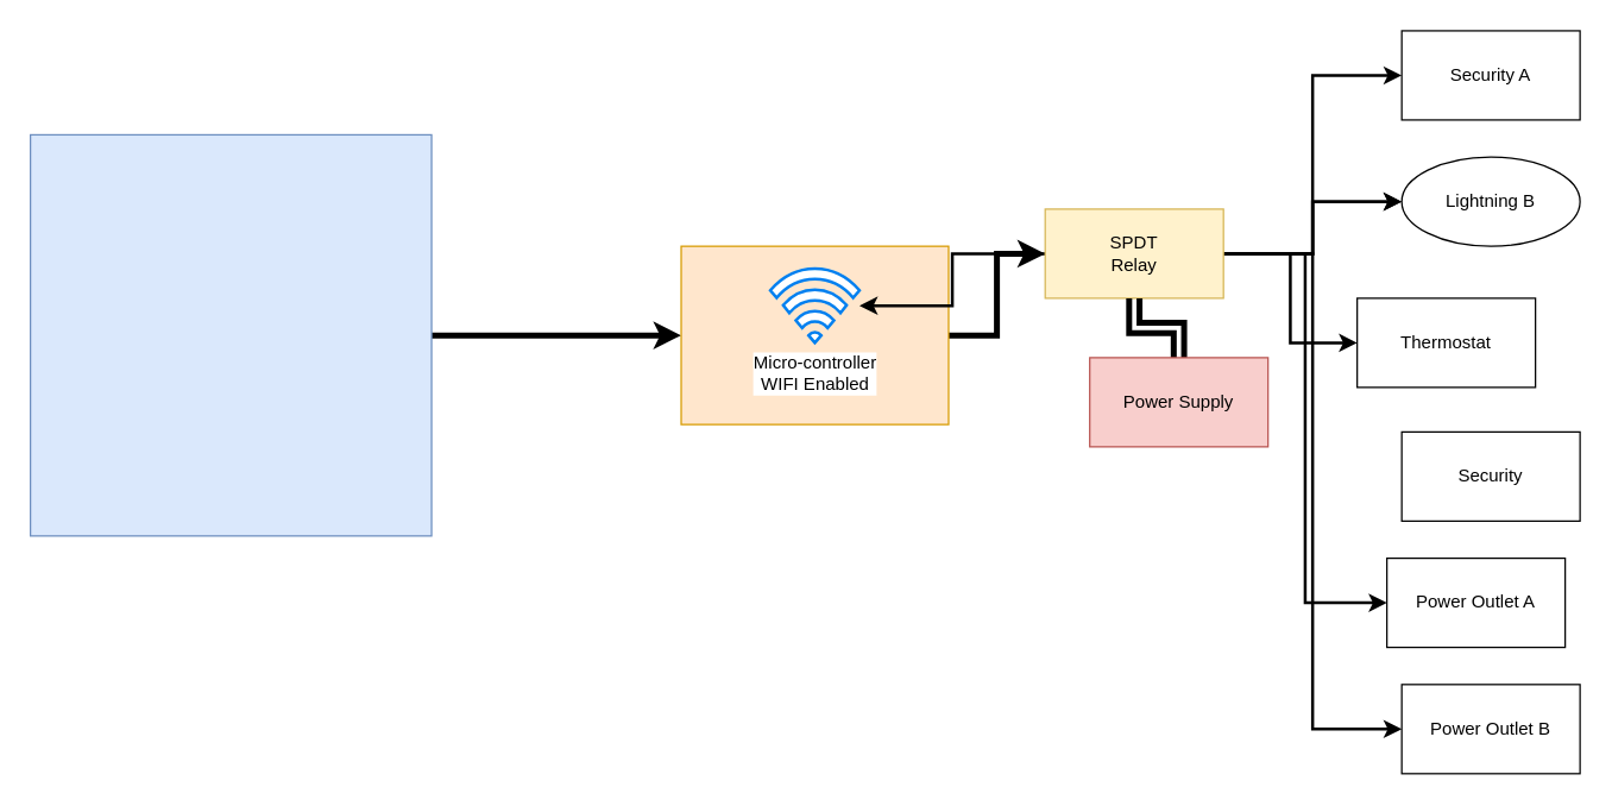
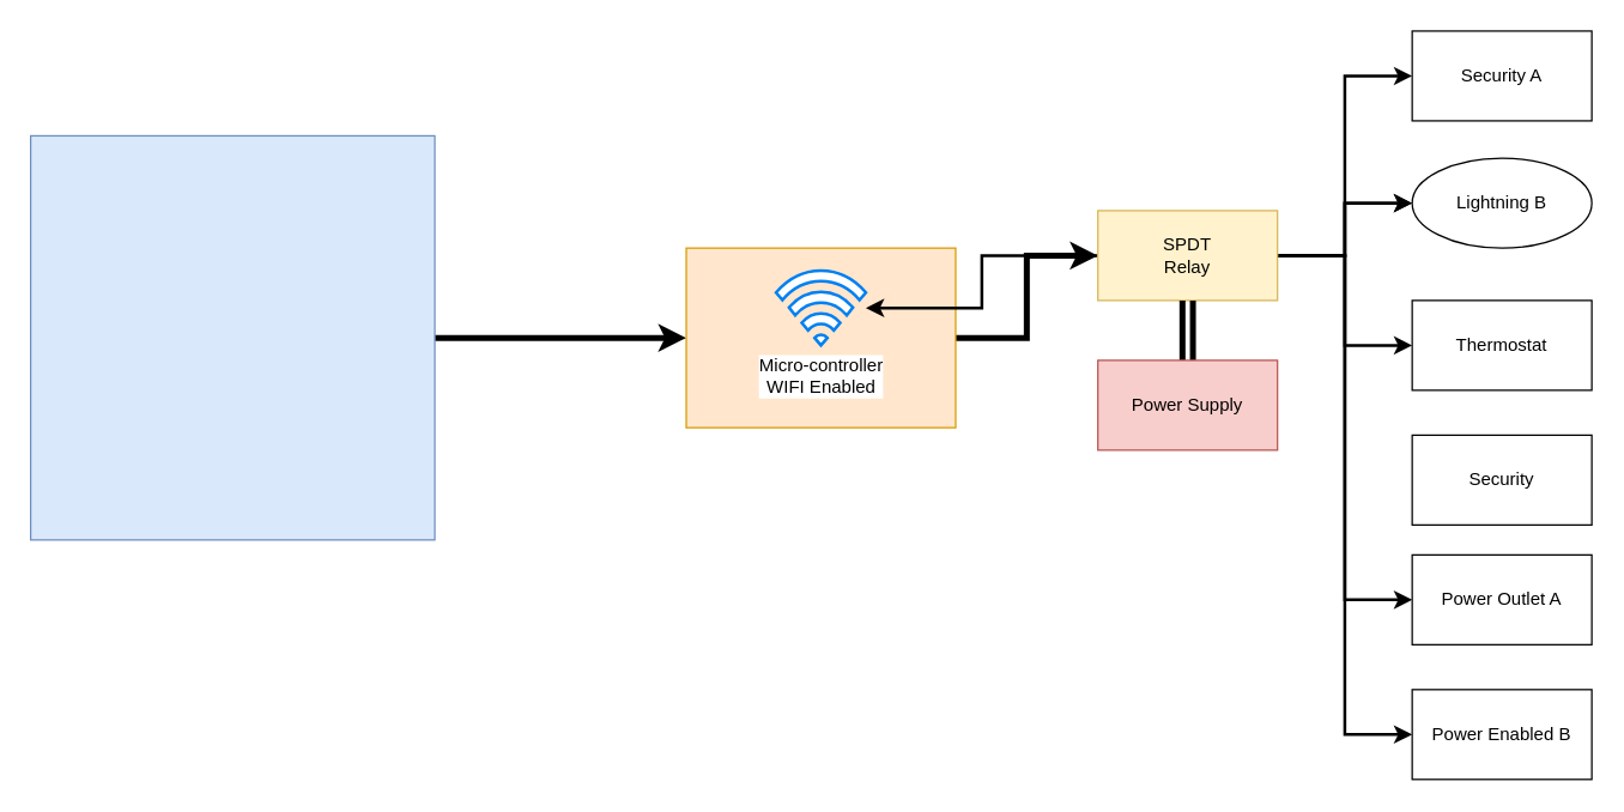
  <mxCell id="0" />
  <mxCell id="1" parent="0" />
  <mxCell id="2" value="" style="edgeStyle=orthogonalEdgeStyle;rounded=0;orthogonalLoop=1;jettySize=auto;html=1;strokeWidth=4;" edge="1" parent="1" source="3" target="5"><mxGeometry relative="1" as="geometry" /></mxCell>
  <mxCell id="3" value="" style="whiteSpace=wrap;html=1;aspect=fixed;fillColor=#dae8fc;strokeColor=#6c8ebf;" vertex="1" parent="1"><mxGeometry x="20" y="90" width="270" height="270" as="geometry" /></mxCell>
  <mxCell id="4" value="" style="edgeStyle=orthogonalEdgeStyle;rounded=0;orthogonalLoop=1;jettySize=auto;html=1;strokeWidth=4;entryX=0;entryY=0.5;entryDx=0;entryDy=0;" edge="1" parent="1" source="5" target="14"><mxGeometry relative="1" as="geometry" /></mxCell>
  <mxCell id="5" value="" style="rounded=0;whiteSpace=wrap;html=1;fillColor=#ffe6cc;strokeColor=#d79b00;" vertex="1" parent="1"><mxGeometry x="458" y="165" width="180" height="120" as="geometry" /></mxCell>
  <mxCell id="6" value="Micro-controller&lt;br&gt;WIFI Enabled" style="html=1;verticalLabelPosition=bottom;align=center;labelBackgroundColor=#ffffff;verticalAlign=top;strokeWidth=2;strokeColor=#0080F0;shadow=0;dashed=0;shape=mxgraph.ios7.icons.wifi;pointerEvents=1" vertex="1" parent="1"><mxGeometry x="518" y="180" width="60" height="50" as="geometry" /></mxCell>
  <mxCell id="7" value="" style="edgeStyle=orthogonalEdgeStyle;rounded=0;orthogonalLoop=1;jettySize=auto;html=1;strokeWidth=2;entryX=0;entryY=0.5;entryDx=0;entryDy=0;" edge="1" parent="1" source="14" target="18"><mxGeometry relative="1" as="geometry" /></mxCell>
  <mxCell id="8" value="" style="edgeStyle=orthogonalEdgeStyle;rounded=0;orthogonalLoop=1;jettySize=auto;html=1;strokeWidth=2;entryX=0;entryY=0.5;entryDx=0;entryDy=0;" edge="1" parent="1" source="14" target="17"><mxGeometry relative="1" as="geometry" /></mxCell>
  <mxCell id="9" value="" style="edgeStyle=orthogonalEdgeStyle;rounded=0;orthogonalLoop=1;jettySize=auto;html=1;strokeWidth=2;entryX=0;entryY=0.5;entryDx=0;entryDy=0;" edge="1" parent="1" source="14" target="20"><mxGeometry relative="1" as="geometry" /></mxCell>
  <mxCell id="10" value="" style="edgeStyle=orthogonalEdgeStyle;rounded=0;orthogonalLoop=1;jettySize=auto;html=1;strokeWidth=2;entryX=0;entryY=0.5;entryDx=0;entryDy=0;" edge="1" parent="1" source="14" target="19"><mxGeometry relative="1" as="geometry" /></mxCell>
  <mxCell id="11" value="" style="edgeStyle=orthogonalEdgeStyle;rounded=0;orthogonalLoop=1;jettySize=auto;html=1;strokeWidth=2;" edge="1" parent="1" source="14" target="19"><mxGeometry relative="1" as="geometry" /></mxCell>
  <mxCell id="12" value="" style="edgeStyle=orthogonalEdgeStyle;rounded=0;orthogonalLoop=1;jettySize=auto;html=1;strokeWidth=2;entryX=0;entryY=0.5;entryDx=0;entryDy=0;" edge="1" parent="1" source="14" target="21"><mxGeometry relative="1" as="geometry" /></mxCell>
  <mxCell id="13" value="" style="edgeStyle=orthogonalEdgeStyle;rounded=0;orthogonalLoop=1;jettySize=auto;html=1;strokeWidth=2;" edge="1" parent="1" source="14" target="6"><mxGeometry relative="1" as="geometry" /></mxCell>
- <mxCell id="14" value="SPDT&lt;br&gt;Relay" style="rounded=0;whiteSpace=wrap;html=1;fillColor=#fff2cc;strokeColor=#d6b656;" vertex="1" parent="1"><mxGeometry x="703" y="140" width="120" height="60" as="geometry" /></mxCell>
+ <mxCell id="14" value="SPDT&lt;br&gt;Relay" style="rounded=0;whiteSpace=wrap;html=1;fillColor=#fff2cc;strokeColor=#d6b656;" vertex="1" parent="1"><mxGeometry x="733" y="140" width="120" height="60" as="geometry" /></mxCell>
  <mxCell id="15" value="" style="edgeStyle=orthogonalEdgeStyle;rounded=0;orthogonalLoop=1;jettySize=auto;html=1;strokeWidth=4;shape=link;" edge="1" parent="1" source="16" target="14"><mxGeometry relative="1" as="geometry" /></mxCell>
  <mxCell id="16" value="Power Supply" style="rounded=0;whiteSpace=wrap;html=1;fillColor=#f8cecc;strokeColor=#b85450;" vertex="1" parent="1"><mxGeometry x="733" y="240" width="120" height="60" as="geometry" /></mxCell>
- <mxCell id="17" value="Thermostat" style="rounded=0;whiteSpace=wrap;html=1;" vertex="1" parent="1"><mxGeometry x="913" y="200" width="120" height="60" as="geometry" /></mxCell>
+ <mxCell id="17" value="Thermostat" style="rounded=0;whiteSpace=wrap;html=1;" vertex="1" parent="1"><mxGeometry x="943" y="200" width="120" height="60" as="geometry" /></mxCell>
  <mxCell id="18" value="Security A" style="rounded=0;whiteSpace=wrap;html=1;" vertex="1" parent="1"><mxGeometry x="943" y="20" width="120" height="60" as="geometry" /></mxCell>
  <mxCell id="19" value="Lightning B" style="ellipse;whiteSpace=wrap;html=1;" vertex="1" parent="1"><mxGeometry x="943" y="105" width="120" height="60" as="geometry" /></mxCell>
- <mxCell id="20" value="Power Outlet A" style="rounded=0;whiteSpace=wrap;html=1;" vertex="1" parent="1"><mxGeometry x="933" y="375" width="120" height="60" as="geometry" /></mxCell>
- <mxCell id="21" value="Power Outlet B" style="rounded=0;whiteSpace=wrap;html=1;" vertex="1" parent="1"><mxGeometry x="943" y="460" width="120" height="60" as="geometry" /></mxCell>
+ <mxCell id="20" value="Power Outlet A" style="rounded=0;whiteSpace=wrap;html=1;" vertex="1" parent="1"><mxGeometry x="943" y="370" width="120" height="60" as="geometry" /></mxCell>
+ <mxCell id="21" value="Power Enabled B" style="rounded=0;whiteSpace=wrap;html=1;" vertex="1" parent="1"><mxGeometry x="943" y="460" width="120" height="60" as="geometry" /></mxCell>
  <mxCell id="22" value="Security" style="rounded=0;whiteSpace=wrap;html=1;" vertex="1" parent="1"><mxGeometry x="943" y="290" width="120" height="60" as="geometry" /></mxCell>
